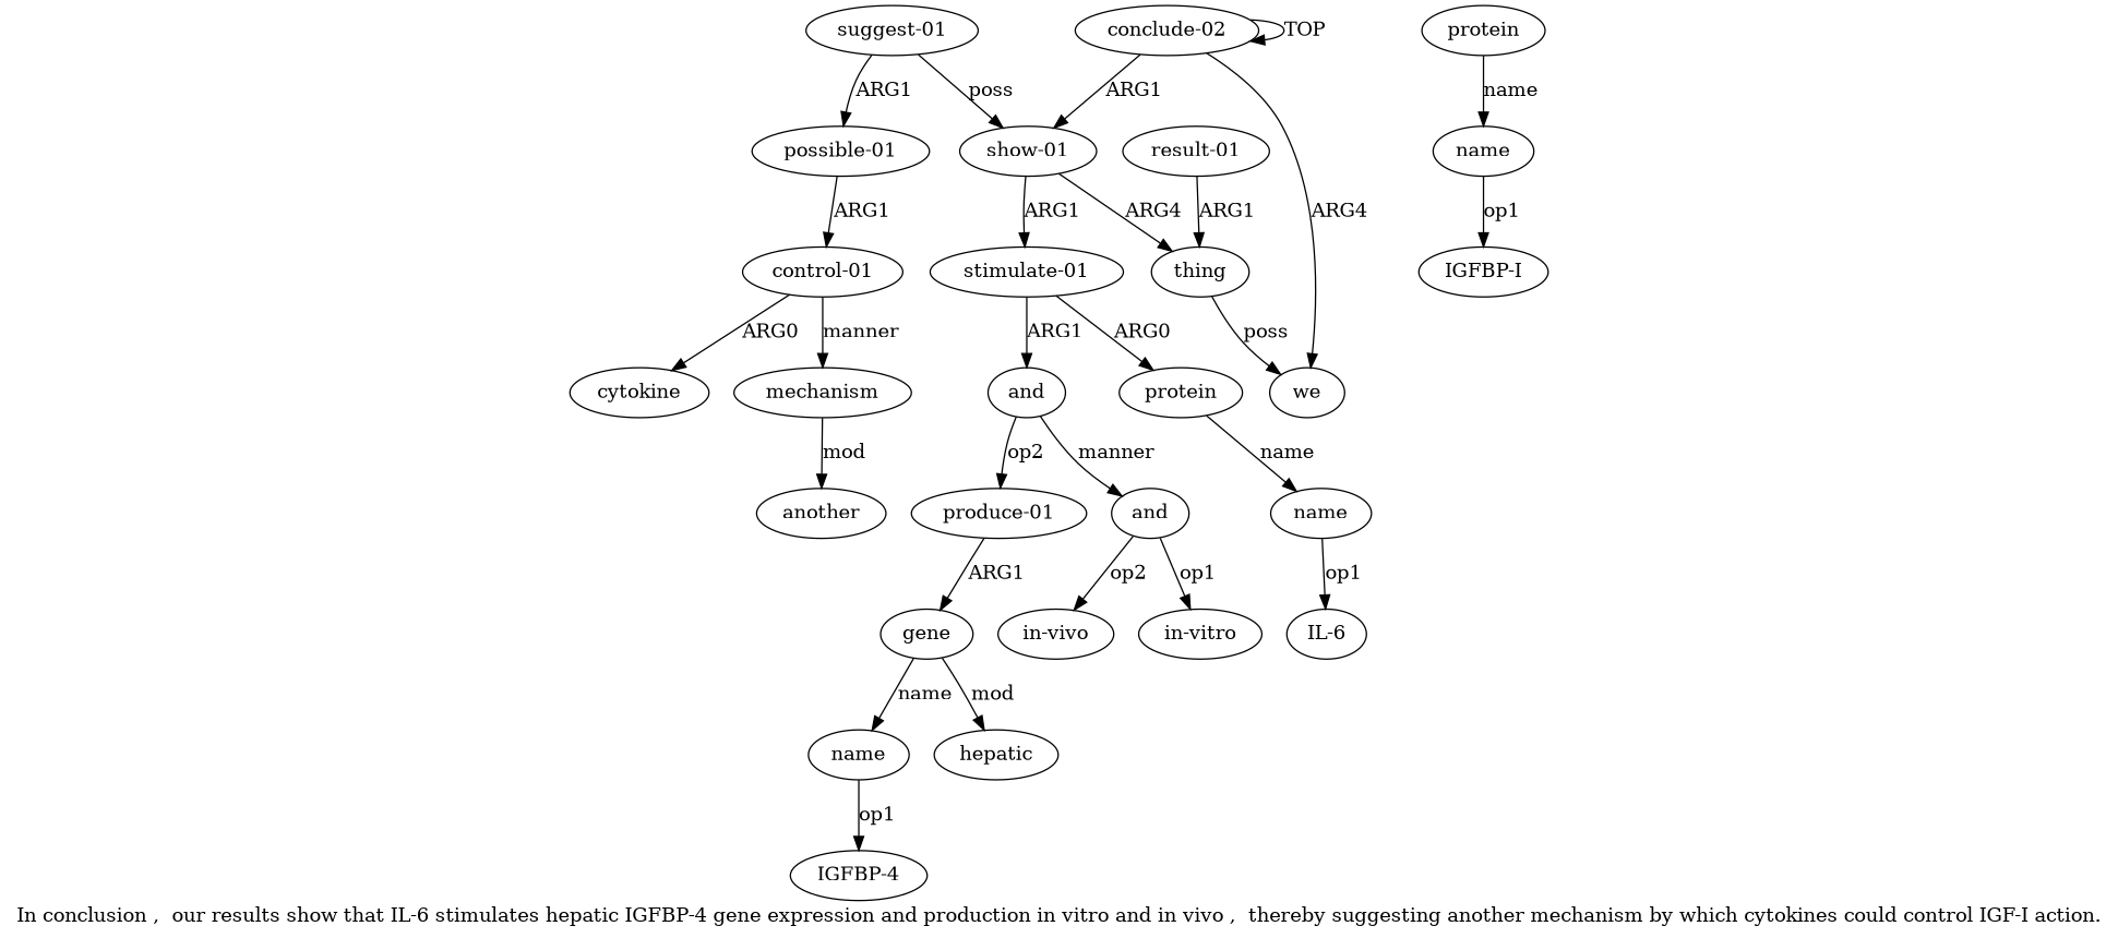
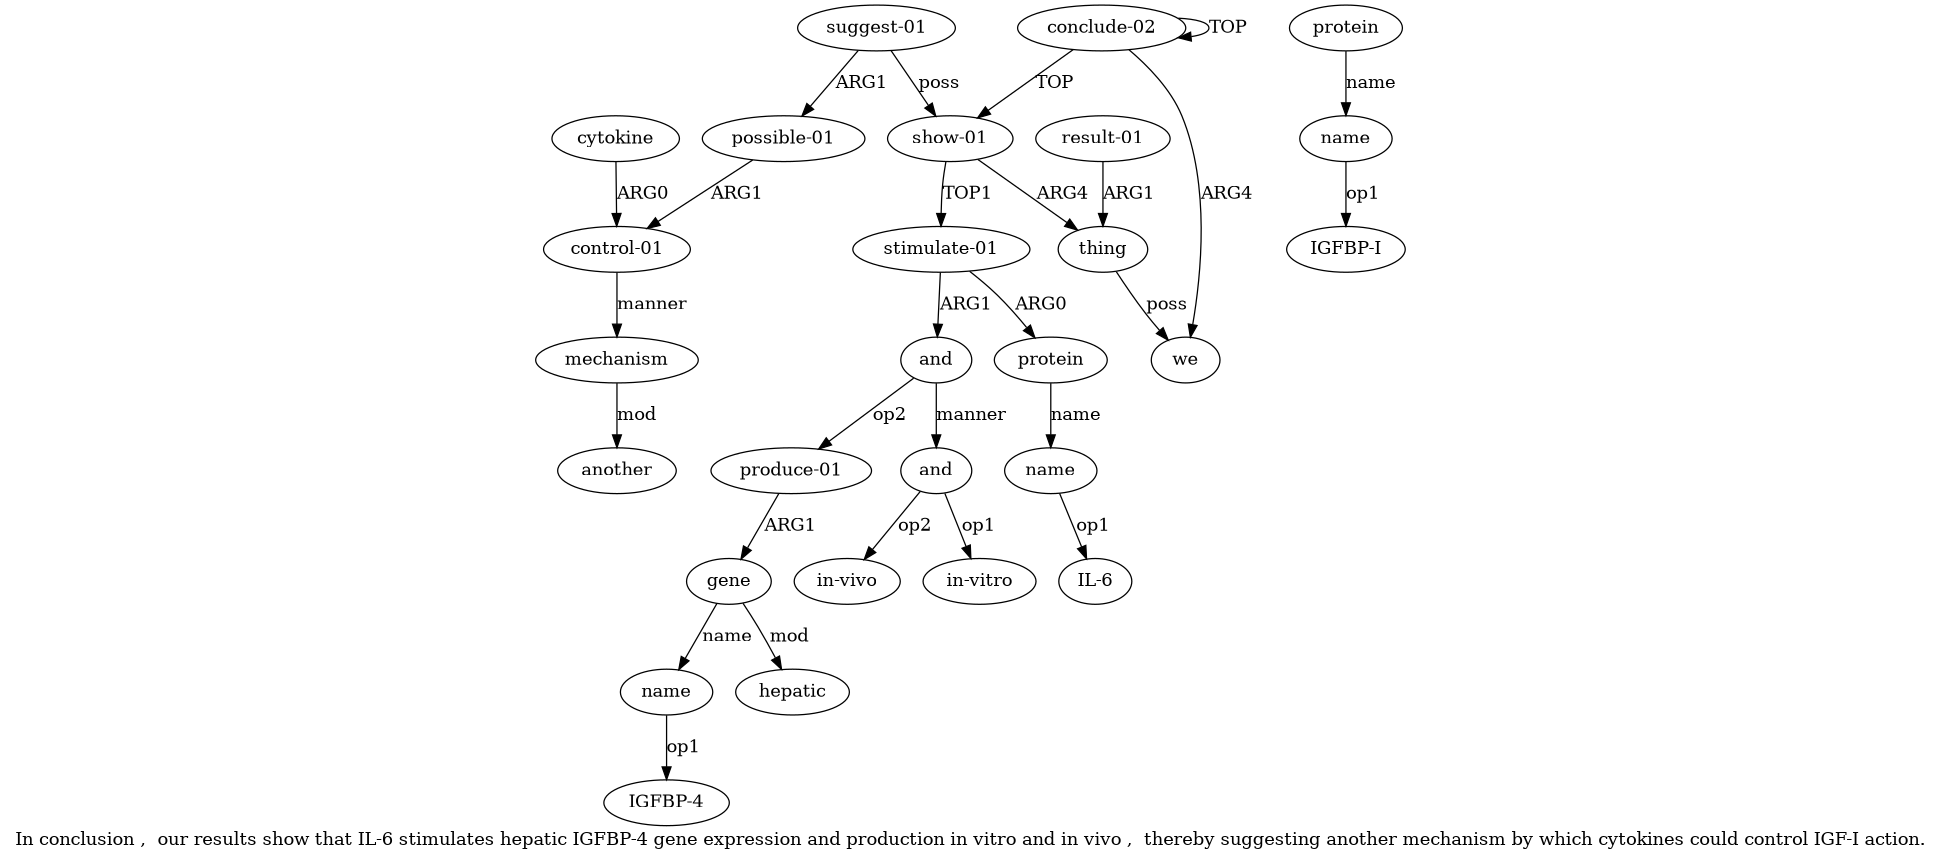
  digraph {
    label="In conclusion ,  our results show that IL-6 stimulates hepatic IGFBP-4 gene expression and production in vitro and in vivo ,  thereby suggesting another mechanism by which cytokines could control IGF-I action."
    node [color=black gold_ind=-1 gold_label=name test_ind=-1 test_label=name]
    edge [color=black gold_label=ARG1 test_label=ARG1]
    n1 [gold_ind=20 gold_label=cytokine label=cytokine test_ind=20 test_label=cytokine]
    n2 [gold_ind=22 gold_label=protein label=protein test_ind=22 test_label=protein]
    n3 [gold_ind=23 label=name test_ind=23]
    n4 [gold_label="IGF-I" label="IGFBP-I" test_label="IGF-I"]
    n5 [gold_ind=24 gold_label=mechanism label=mechanism test_ind=24 test_label=mechanism]
    n6 [gold_ind=25 gold_label=another label=another test_ind=25 test_label=another]
    n7 [gold_label="IL-6" label="IL-6" test_label="IL-6"]
    n8 [gold_ind=15 gold_label="in-vitro" label="in-vitro" test_ind=15 test_label="in-vitro"]
    n9 [gold_ind=14 gold_label=and label=and test_ind=14 test_label=and]
    n10 [gold_ind=16 gold_label="in-vivo" label="in-vivo" test_ind=16 test_label="in-vivo"]
    n11 [gold_ind=17 gold_label="suggest-01" label="suggest-01" test_ind=17 test_label="suggest-01"]
    n12 [gold_ind=18 gold_label="possible-01" label="possible-01" test_ind=18 test_label="possible-01"]
    n13 [gold_ind=1 gold_label="show-01" label="show-01" test_ind=1 test_label="show-01"]
    n14 [gold_ind=19 gold_label="control-01" label="control-01" test_ind=19 test_label="control-01"]
    n15 [gold_ind=2 gold_label=thing label=thing test_ind=2 test_label=thing]
    n16 [gold_ind=5 gold_label="stimulate-01" label="stimulate-01" test_ind=5 test_label="stimulate-01"]
    n17 [gold_ind=4 gold_label=we label=we test_ind=4 test_label=we]
    n18 [gold_ind=6 gold_label=protein label=protein test_ind=6 test_label=protein]
    n19 [gold_ind=8 gold_label=and label=and test_ind=8 test_label=and]
    n20 [gold_ind=11 label=name test_ind=11]
    n21 [gold_label="IGFBP-4" label="IGFBP-4" test_label="IGFBP-4"]
    n22 [gold_ind=10 gold_label=gene label=gene test_ind=10 test_label=gene]
    n23 [gold_ind=12 gold_label=hepatic label=hepatic test_ind=12 test_label=hepatic]
    n24 [gold_ind=13 gold_label="produce-01" label="produce-01" test_ind=13 test_label="produce-01"]
    n25 [gold_ind=7 label=name test_ind=7]
    n26 [gold_ind=0 gold_label="conclude-02" label="conclude-02" test_ind=0 test_label="conclude-02"]
    n27 [gold_ind=3 gold_label="result-01" label="result-01" test_ind=3 test_label="result-01"]
    n2 -> n3 [gold_label=name label=name test_label=name]
    n3 -> n4 [gold_label=op1 label=op1 test_label=op1]
    n5 -> n6 [gold_label=mod label=mod test_label=mod]
    n9 -> n8 [gold_label=op1 label=op1 test_label=op1]
    n9 -> n10 [gold_label=op2 label=op2 test_label=op2]
    n11 -> n12 [label=ARG1]
    n11 -> n13 [gold_label=ARG0 label=poss test_label=ARG0]
    n12 -> n14 [label=ARG1]
    n13 -> n15 [gold_label=ARG0 label=ARG4 test_label=ARG0]
-   n13 -> n16 [label=ARG1]
-   n14 -> n1 [gold_label=ARG0 label=ARG0 test_label=ARG0]
+   n13 -> n16 [label=TOP1]
+   n1 -> n14 [gold_label=ARG0 label=ARG0 test_label=ARG0]
    n14 -> n5 [gold_label=manner label=manner test_label=manner]
    n15 -> n17 [gold_label=poss label=poss test_label=poss]
    n16 -> n18 [gold_label=ARG0 label=ARG0 test_label=ARG0]
    n16 -> n19 [label=ARG1]
    n18 -> n25 [gold_label=name label=name test_label=name]
    n19 -> n9 [gold_label=manner label=manner test_label=manner]
    n19 -> n24 [gold_label=op2 label=op2 test_label=op2]
    n20 -> n21 [gold_label=op1 label=op1 test_label=op1]
    n22 -> n20 [gold_label=name label=name test_label=name]
    n22 -> n23 [gold_label=mod label=mod test_label=mod]
    n24 -> n22 [label=ARG1]
    n25 -> n7 [gold_label=op1 label=op1 test_label=op1]
-   n26 -> n13 [label=ARG1]
+   n26 -> n13 [label=TOP]
    n26 -> n17 [gold_label=ARG0 label=ARG4 test_label=ARG0]
    n26 -> n26 [gold_label=TOP label=TOP test_label=TOP]
    n27 -> n15 [label=ARG1]
  }
